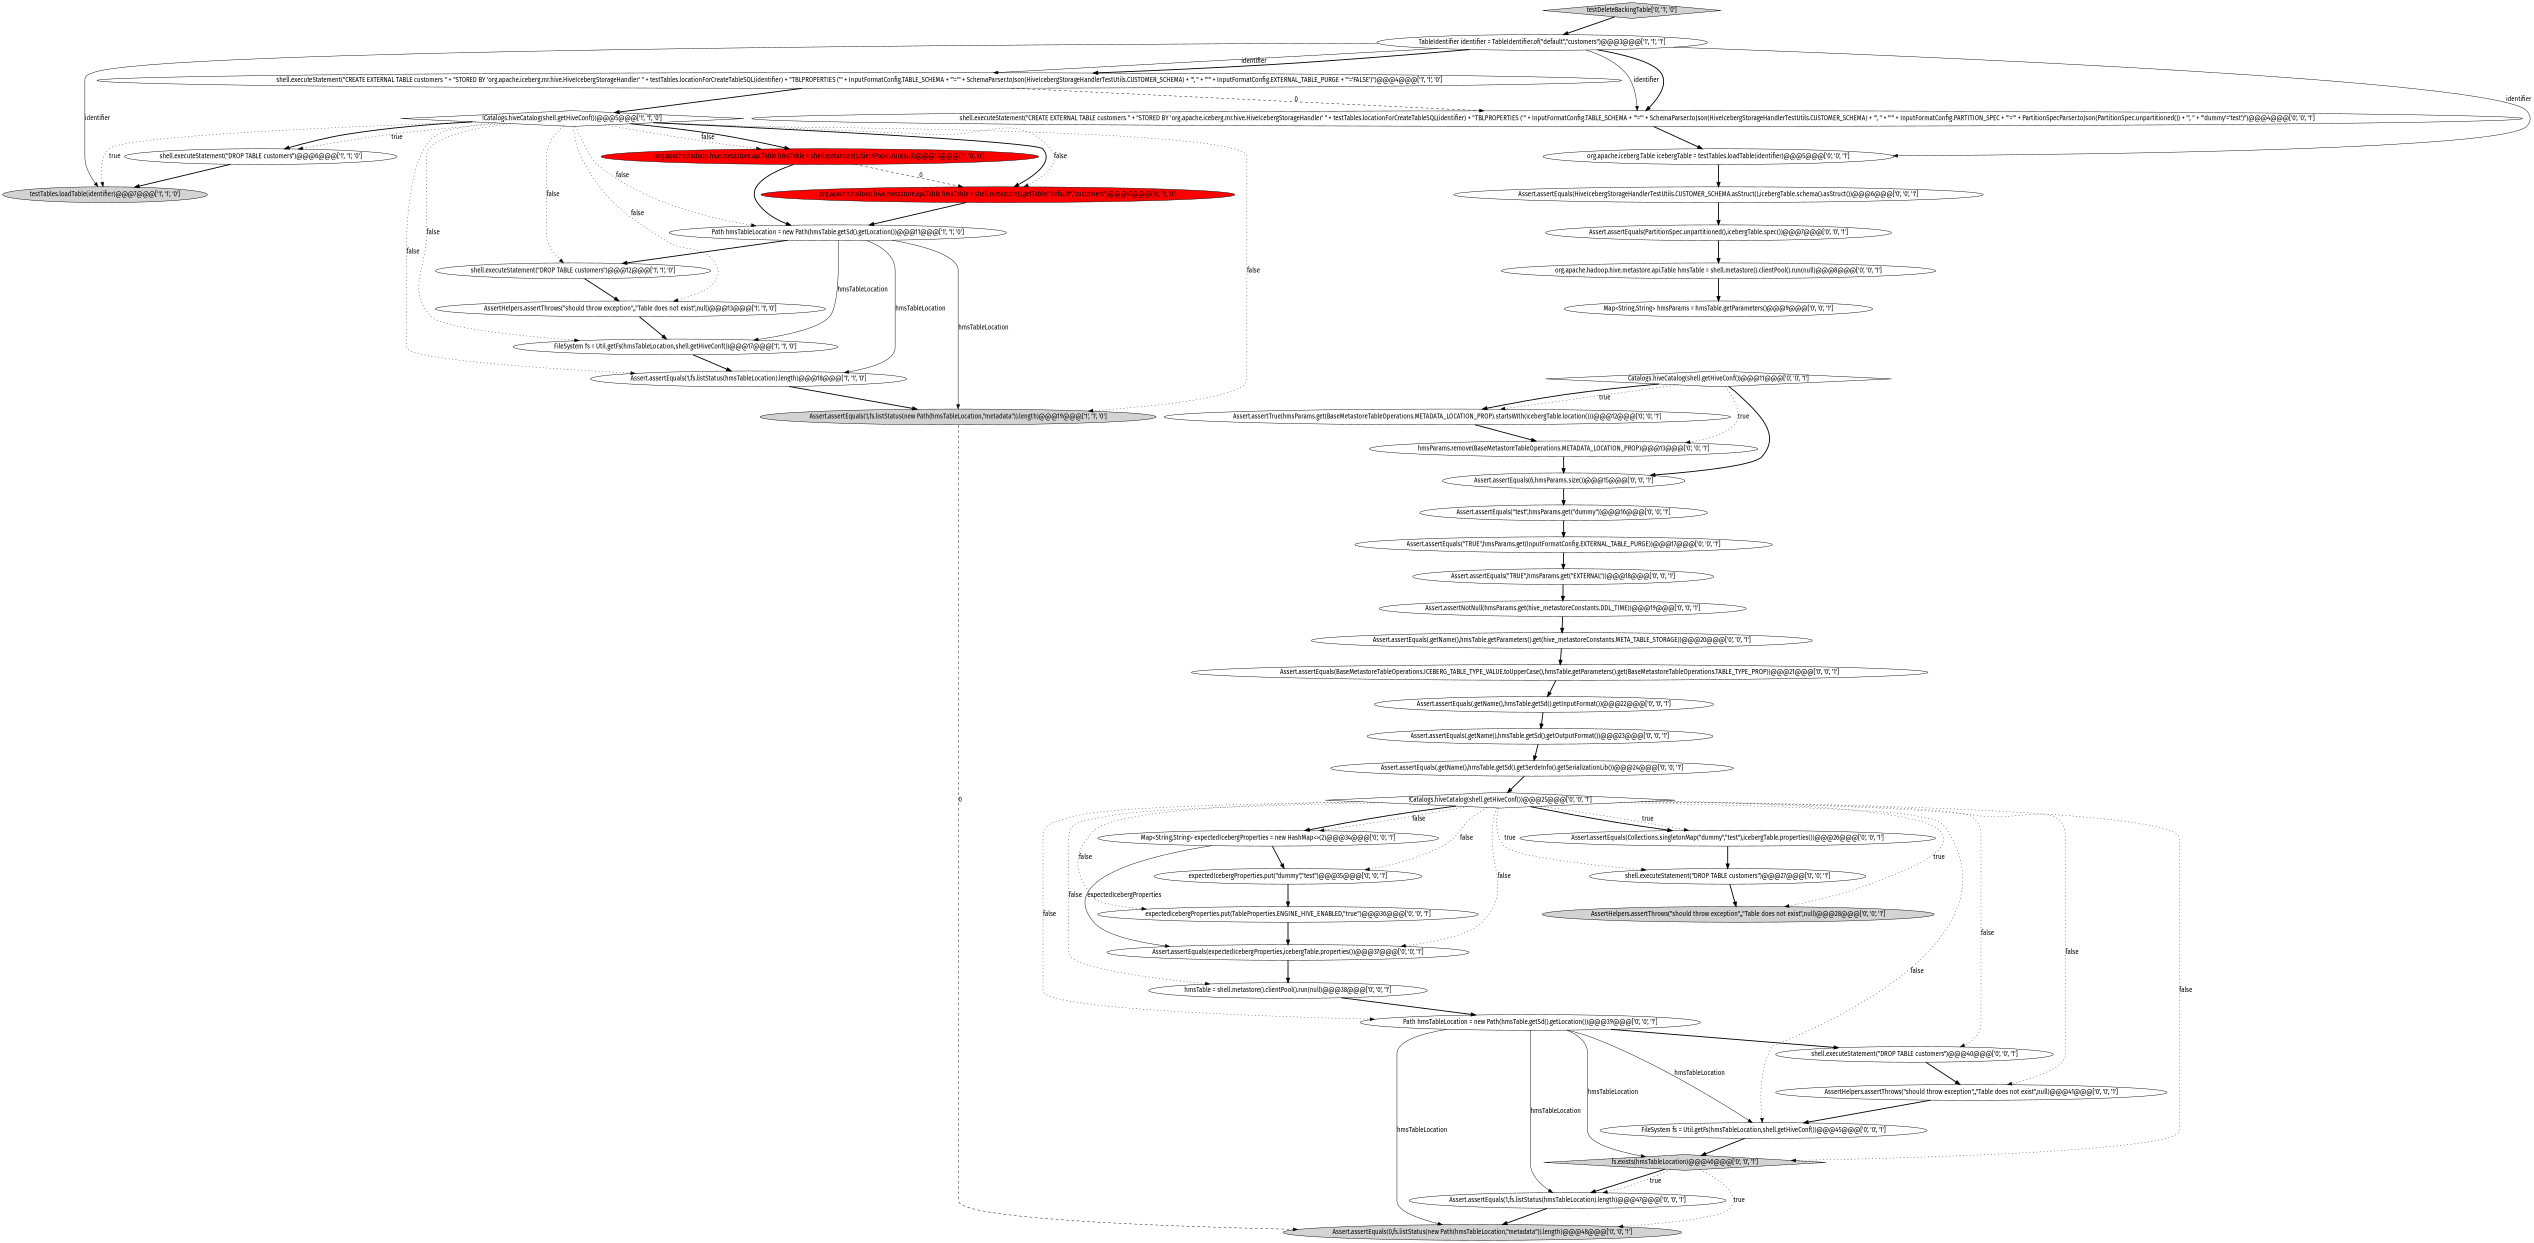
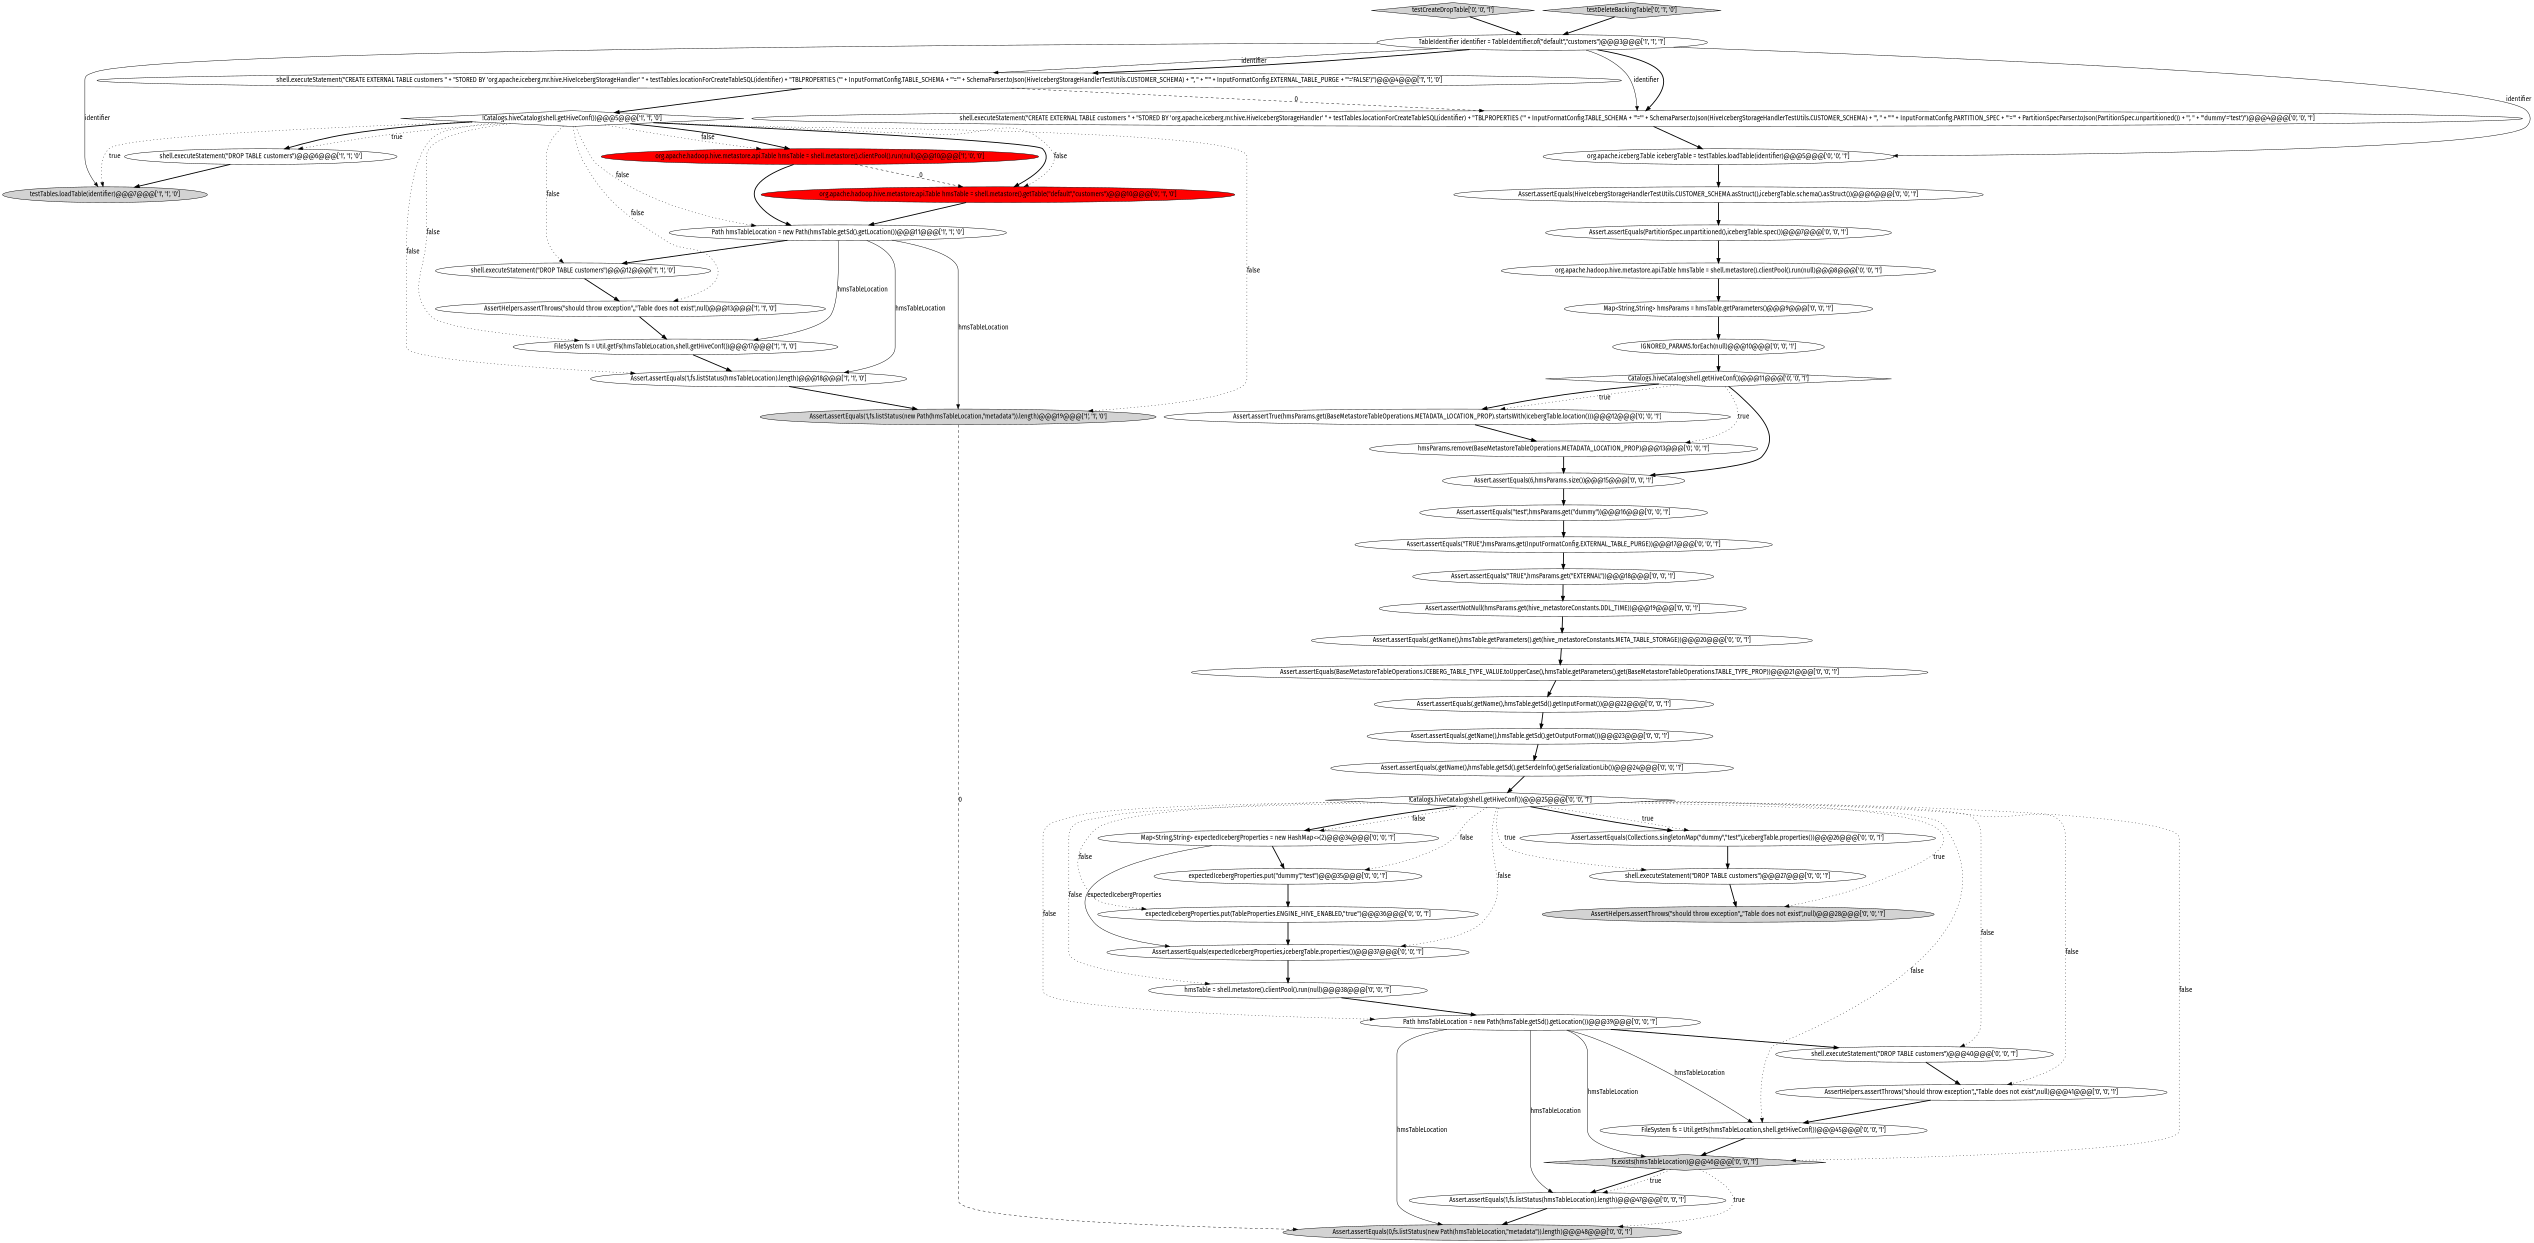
  digraph {
    fontname="Fira Sans"
    node [fillcolor=white fontname="Fira Sans" shape=ellipse style=filled]
    edge [fontname="Fira Sans" style=bold]
    n1 [label="Assert.assertEquals(1,fs.listStatus(hmsTableLocation).length)@@@18@@@['1', '1', '0']"]
    n2 [fillcolor=lightgray label="Assert.assertEquals(1,fs.listStatus(new Path(hmsTableLocation,\"metadata\")).length)@@@19@@@['1', '1', '0']"]
    n3 [fillcolor=lightgray label="Assert.assertEquals(0,fs.listStatus(new Path(hmsTableLocation,\"metadata\")).length)@@@48@@@['0', '0', '1']"]
    n4 [label="org.apache.hadoop.hive.metastore.api.Table hmsTable = shell.metastore().clientPool().run(null)@@@8@@@['0', '0', '1']"]
    n5 [label="Map<String,String> hmsParams = hmsTable.getParameters()@@@9@@@['0', '0', '1']"]
+   n6 [label="IGNORED_PARAMS.forEach(null)@@@10@@@['0', '0', '1']"]
    n7 [fillcolor=lightgray label="testTables.loadTable(identifier)@@@7@@@['1', '1', '0']"]
    n8 [label="Assert.assertEquals(PartitionSpec.unpartitioned(),icebergTable.spec())@@@7@@@['0', '0', '1']"]
    n9 [label="Assert.assertEquals(BaseMetastoreTableOperations.ICEBERG_TABLE_TYPE_VALUE.toUpperCase(),hmsTable.getParameters().get(BaseMetastoreTableOperations.TABLE_TYPE_PROP))@@@21@@@['0', '0', '1']"]
    n10 [label="Assert.assertEquals(.getName(),hmsTable.getSd().getInputFormat())@@@22@@@['0', '0', '1']"]
    n11 [label="Assert.assertEquals(.getName(),hmsTable.getSd().getOutputFormat())@@@23@@@['0', '0', '1']"]
    n12 [label="Catalogs.hiveCatalog(shell.getHiveConf())@@@11@@@['0', '0', '1']" shape=diamond]
    n13 [label="Assert.assertEquals(1,fs.listStatus(hmsTableLocation).length)@@@47@@@['0', '0', '1']"]
    n14 [label="expectedIcebergProperties.put(\"dummy\",\"test\")@@@35@@@['0', '0', '1']"]
    n15 [label="expectedIcebergProperties.put(TableProperties.ENGINE_HIVE_ENABLED,\"true\")@@@36@@@['0', '0', '1']"]
    n16 [label="Assert.assertEquals(expectedIcebergProperties,icebergTable.properties())@@@37@@@['0', '0', '1']"]
    n17 [label="!Catalogs.hiveCatalog(shell.getHiveConf())@@@25@@@['0', '0', '1']" shape=diamond]
    n18 [label="shell.executeStatement(\"DROP TABLE customers\")@@@27@@@['0', '0', '1']"]
    n19 [label="hmsTable = shell.metastore().clientPool().run(null)@@@38@@@['0', '0', '1']"]
    n20 [fillcolor=lightgray label="AssertHelpers.assertThrows(\"should throw exception\",,\"Table does not exist\",null)@@@28@@@['0', '0', '1']"]
    n21 [label="shell.executeStatement(\"DROP TABLE customers\")@@@40@@@['0', '0', '1']"]
    n22 [label="FileSystem fs = Util.getFs(hmsTableLocation,shell.getHiveConf())@@@45@@@['0', '0', '1']"]
    n23 [fillcolor=lightgray label="fs.exists(hmsTableLocation)@@@46@@@['0', '0', '1']" shape=diamond]
    n24 [label="Path hmsTableLocation = new Path(hmsTable.getSd().getLocation())@@@39@@@['0', '0', '1']"]
    n25 [label="Map<String,String> expectedIcebergProperties = new HashMap<>(2)@@@34@@@['0', '0', '1']"]
    n26 [label="AssertHelpers.assertThrows(\"should throw exception\",,\"Table does not exist\",null)@@@41@@@['0', '0', '1']"]
    n27 [label="Assert.assertEquals(Collections.singletonMap(\"dummy\",\"test\"),icebergTable.properties())@@@26@@@['0', '0', '1']"]
    n28 [label="Path hmsTableLocation = new Path(hmsTable.getSd().getLocation())@@@11@@@['1', '1', '0']"]
    n29 [label="FileSystem fs = Util.getFs(hmsTableLocation,shell.getHiveConf())@@@17@@@['1', '1', '0']"]
    n30 [label="shell.executeStatement(\"DROP TABLE customers\")@@@12@@@['1', '1', '0']"]
    n31 [label="AssertHelpers.assertThrows(\"should throw exception\",,\"Table does not exist\",null)@@@13@@@['1', '1', '0']"]
    n32 [label="shell.executeStatement(\"CREATE EXTERNAL TABLE customers \" + \"STORED BY 'org.apache.iceberg.mr.hive.HiveIcebergStorageHandler' \" + testTables.locationForCreateTableSQL(identifier) + \"TBLPROPERTIES ('\" + InputFormatConfig.TABLE_SCHEMA + \"'='\" + SchemaParser.toJson(HiveIcebergStorageHandlerTestUtils.CUSTOMER_SCHEMA) + \"', \" + \"'\" + InputFormatConfig.EXTERNAL_TABLE_PURGE + \"'='FALSE')\")@@@4@@@['1', '1', '0']"]
    n33 [label="!Catalogs.hiveCatalog(shell.getHiveConf())@@@5@@@['1', '1', '0']" shape=diamond]
    n34 [label="shell.executeStatement(\"CREATE EXTERNAL TABLE customers \" + \"STORED BY 'org.apache.iceberg.mr.hive.HiveIcebergStorageHandler' \" + testTables.locationForCreateTableSQL(identifier) + \"TBLPROPERTIES ('\" + InputFormatConfig.TABLE_SCHEMA + \"'='\" + SchemaParser.toJson(HiveIcebergStorageHandlerTestUtils.CUSTOMER_SCHEMA) + \"', \" + \"'\" + InputFormatConfig.PARTITION_SPEC + \"'='\" + PartitionSpecParser.toJson(PartitionSpec.unpartitioned()) + \"', \" + \"'dummy'='test')\")@@@4@@@['0', '0', '1']"]
    n35 [fillcolor=red label="org.apache.hadoop.hive.metastore.api.Table hmsTable = shell.metastore().getTable(\"default\",\"customers\")@@@10@@@['0', '1', '0']"]
    n36 [label="shell.executeStatement(\"DROP TABLE customers\")@@@6@@@['1', '1', '0']"]
    n37 [fillcolor=red label="org.apache.hadoop.hive.metastore.api.Table hmsTable = shell.metastore().clientPool().run(null)@@@10@@@['1', '0', '0']"]
    n38 [label="org.apache.iceberg.Table icebergTable = testTables.loadTable(identifier)@@@5@@@['0', '0', '1']"]
+   n39 [fillcolor=lightgray label="testCreateDropTable['0', '0', '1']" shape=diamond]
    n40 [label="TableIdentifier identifier = TableIdentifier.of(\"default\",\"customers\")@@@3@@@['1', '1', '1']"]
    n41 [label="Assert.assertEquals(\"test\",hmsParams.get(\"dummy\"))@@@16@@@['0', '0', '1']"]
    n42 [label="Assert.assertEquals(\"TRUE\",hmsParams.get(InputFormatConfig.EXTERNAL_TABLE_PURGE))@@@17@@@['0', '0', '1']"]
    n43 [label="Assert.assertEquals(\"TRUE\",hmsParams.get(\"EXTERNAL\"))@@@18@@@['0', '0', '1']"]
    n44 [label="Assert.assertEquals(6,hmsParams.size())@@@15@@@['0', '0', '1']"]
    n45 [label="hmsParams.remove(BaseMetastoreTableOperations.METADATA_LOCATION_PROP)@@@13@@@['0', '0', '1']"]
    n46 [label="Assert.assertTrue(hmsParams.get(BaseMetastoreTableOperations.METADATA_LOCATION_PROP).startsWith(icebergTable.location()))@@@12@@@['0', '0', '1']"]
    n47 [label="Assert.assertEquals(.getName(),hmsTable.getSd().getSerdeInfo().getSerializationLib())@@@24@@@['0', '0', '1']"]
    n48 [label="Assert.assertEquals(.getName(),hmsTable.getParameters().get(hive_metastoreConstants.META_TABLE_STORAGE))@@@20@@@['0', '0', '1']"]
    n49 [fillcolor=lightgray label="testDeleteBackingTable['0', '1', '0']" shape=diamond]
    n50 [label="Assert.assertNotNull(hmsParams.get(hive_metastoreConstants.DDL_TIME))@@@19@@@['0', '0', '1']"]
    n51 [label="Assert.assertEquals(HiveIcebergStorageHandlerTestUtils.CUSTOMER_SCHEMA.asStruct(),icebergTable.schema().asStruct())@@@6@@@['0', '0', '1']"]
    n1 -> n2
    n2 -> n3 [label=0 style=dashed]
    n4 -> n5
+   n5 -> n6
+   n6 -> n12
    n8 -> n4
    n9 -> n10
    n10 -> n11
    n11 -> n47
    n12 -> n44
    n12 -> n45 [label=true style=dotted]
    n12 -> n46 [label=true style=dotted]
    n12 -> n46
    n13 -> n3
    n14 -> n15
    n15 -> n16
    n16 -> n19
    n17 -> n14 [label=false style=dotted]
    n17 -> n15 [label=false style=dotted]
    n17 -> n16 [label=false style=dotted]
    n17 -> n18 [label=true style=dotted]
    n17 -> n19 [label=false style=dotted]
    n17 -> n20 [label=true style=dotted]
    n17 -> n21 [label=false style=dotted]
    n17 -> n22 [label=false style=dotted]
    n17 -> n23 [label=false style=dotted]
    n17 -> n24 [label=false style=dotted]
    n17 -> n25
    n17 -> n25 [label=false style=dotted]
    n17 -> n26 [label=false style=dotted]
    n17 -> n27
    n17 -> n27 [label=true style=dotted]
    n18 -> n20
    n19 -> n24
    n21 -> n26
    n22 -> n23
    n23 -> n3 [label=true style=dotted]
    n23 -> n13
    n23 -> n13 [label=true style=dotted]
    n24 -> n3 [label=hmsTableLocation style=solid]
    n24 -> n13 [label=hmsTableLocation style=solid]
    n24 -> n21
    n24 -> n22 [label=hmsTableLocation style=solid]
    n24 -> n23 [label=hmsTableLocation style=solid]
    n25 -> n14
    n25 -> n16 [label=expectedIcebergProperties style=solid]
    n26 -> n22
    n27 -> n18
    n28 -> n1 [label=hmsTableLocation style=solid]
    n28 -> n2 [label=hmsTableLocation style=solid]
    n28 -> n29 [label=hmsTableLocation style=solid]
    n28 -> n30
    n29 -> n1
    n30 -> n31
    n31 -> n29
    n32 -> n33
    n32 -> n34 [label=0 style=dashed]
    n33 -> n1 [label=false style=dotted]
    n33 -> n2 [label=false style=dotted]
    n33 -> n7 [label=true style=dotted]
    n33 -> n28 [label=false style=dotted]
    n33 -> n29 [label=false style=dotted]
    n33 -> n30 [label=false style=dotted]
    n33 -> n31 [label=false style=dotted]
    n33 -> n35
    n33 -> n35 [label=false style=dotted]
    n33 -> n36 [label=true style=dotted]
    n33 -> n36
    n33 -> n37
    n33 -> n37 [label=false style=dotted]
    n34 -> n38
    n35 -> n28
    n36 -> n7
    n37 -> n28
    n37 -> n35 [label=0 style=dashed]
    n38 -> n51
+   n39 -> n40
    n40 -> n7 [label=identifier style=solid]
    n40 -> n32 [label=identifier style=solid]
    n40 -> n32
    n40 -> n34 [label=identifier style=solid]
    n40 -> n34
    n40 -> n38 [label=identifier style=solid]
    n41 -> n42
    n42 -> n43
    n43 -> n50
    n44 -> n41
    n45 -> n44
    n46 -> n45
    n47 -> n17
    n48 -> n9
    n49 -> n40
    n50 -> n48
    n51 -> n8
  }
